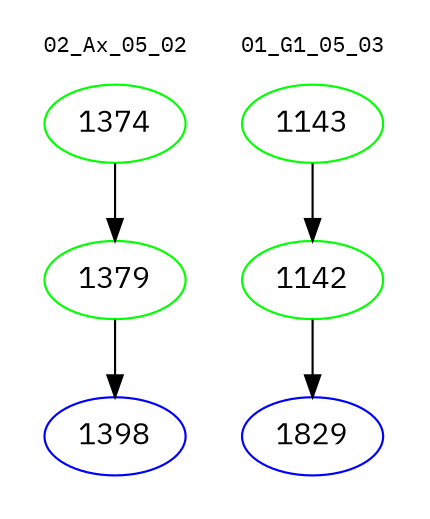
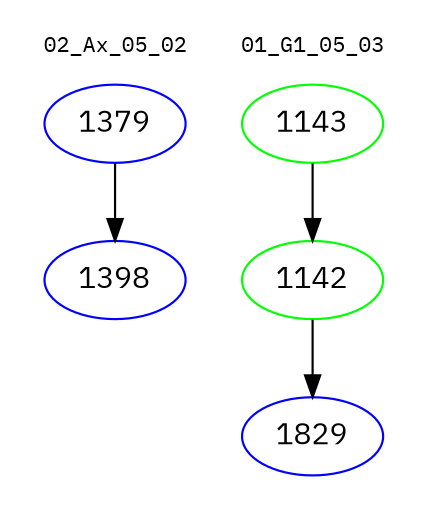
  digraph {
    fontname="IBM Plex Mono"
    node [color=green fontname="IBM Plex Mono"]
    edge [color=black fontname="IBM Plex Mono"]
-   n1 [label=1374]
-   n2 [label=1379]
+   n2 [color=blue label=1379]
    n3 [color=blue label=1398]
    n4 [label=1143]
    n5 [label=1142]
    n6 [color=blue label=1829]
    subgraph cluster_1 {
      color=white
      fontsize=10
      label="02_Ax_05_02"
-     n1
      n2
      n3
    }
    subgraph cluster_2 {
      color=white
      fontsize=10
      label="01_G1_05_03"
      n4
      n5
      n6
    }
-   n1 -> n2
    n2 -> n3
    n4 -> n5
    n5 -> n6
  }
